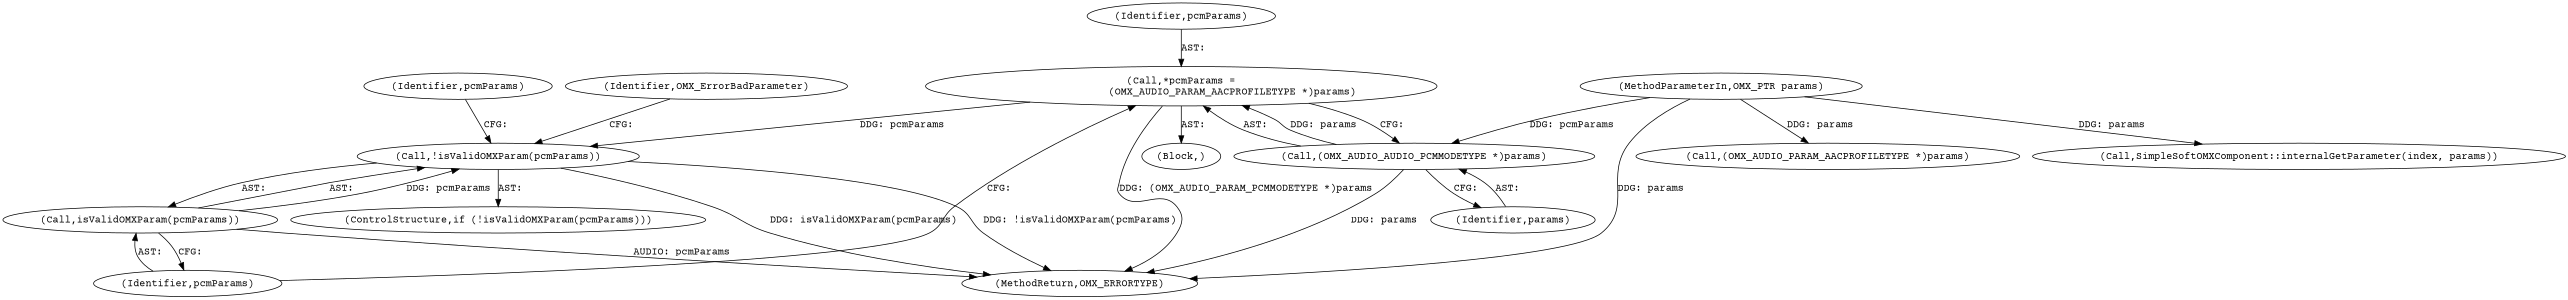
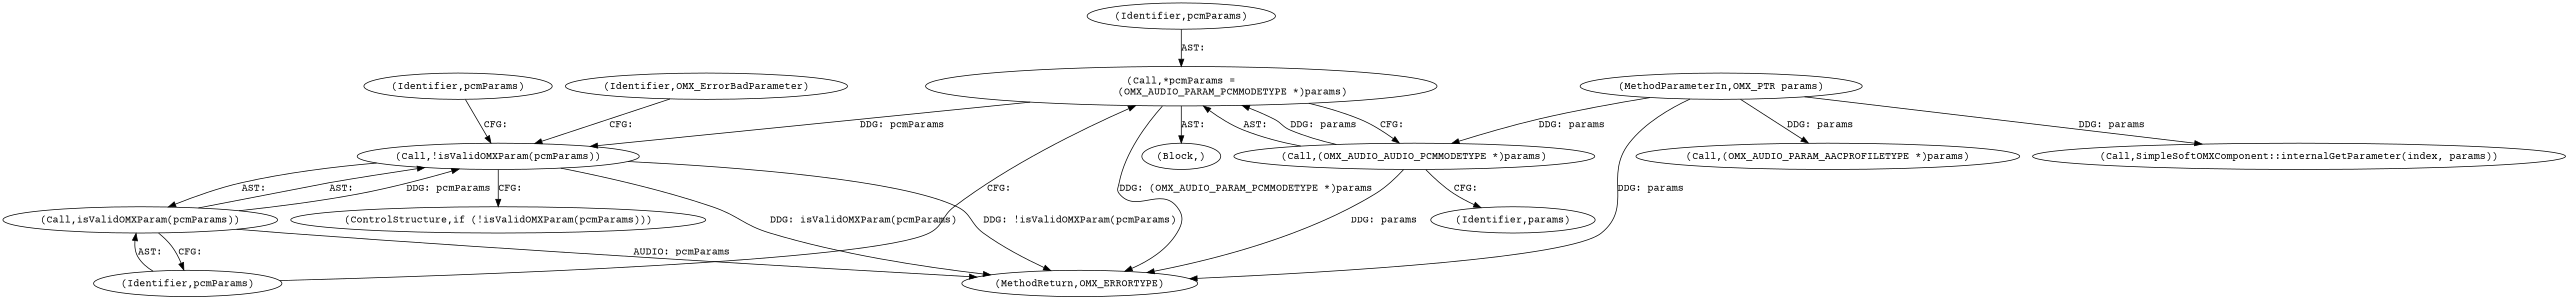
  digraph {
    fontname="Courier Prime"
    node [fontname="Courier Prime"]
    edge [fontname="Courier Prime"]
-   n1 [label="(Call,*pcmParams =\n                 (OMX_AUDIO_PARAM_AACPROFILETYPE *)params)"]
+   n1 [label="(Call,*pcmParams =\n                 (OMX_AUDIO_PARAM_PCMMODETYPE *)params)"]
    n2 [label="(Call,(OMX_AUDIO_AUDIO_PCMMODETYPE *)params)"]
    n3 [label="(Block,)"]
    n4 [label="(MethodReturn,OMX_ERRORTYPE)"]
    n5 [label="(Call,!isValidOMXParam(pcmParams))"]
    n6 [label="(Identifier,params)"]
    n7 [label="(Call,isValidOMXParam(pcmParams))"]
    n8 [label="(Identifier,pcmParams)"]
    n9 [label="(MethodParameterIn,OMX_PTR params)"]
    n10 [label="(Call,(OMX_AUDIO_PARAM_AACPROFILETYPE *)params)"]
    n11 [label="(Call,SimpleSoftOMXComponent::internalGetParameter(index, params))"]
    n12 [label="(ControlStructure,if (!isValidOMXParam(pcmParams)))"]
    n13 [label="(Identifier,pcmParams)"]
    n14 [label="(Identifier,OMX_ErrorBadParameter)"]
    n15 [label="(Identifier,pcmParams)"]
    n1 -> n2 [label="CFG: "]
    n1 -> n3 [label="AST: "]
    n1 -> n4 [label="DDG: (OMX_AUDIO_PARAM_PCMMODETYPE *)params"]
    n1 -> n5 [label="DDG: pcmParams"]
    n2 -> n1 [label="AST: "]
    n2 -> n1 [label="DDG: params"]
    n2 -> n4 [label="DDG: params"]
    n2 -> n6 [label="CFG: "]
    n5 -> n4 [label="DDG: isValidOMXParam(pcmParams)"]
    n5 -> n4 [label="DDG: !isValidOMXParam(pcmParams)"]
    n5 -> n7 [label="AST: "]
-   n5 -> n12 [label="AST: "]
-   n6 -> n2 [label="AST: "]
+   n5 -> n12 [label="CFG: "]
    n7 -> n4 [label="AUDIO: pcmParams"]
    n7 -> n5 [label="AST: "]
    n7 -> n5 [label="DDG: pcmParams"]
    n7 -> n8 [label="CFG: "]
    n8 -> n1 [label="CFG: "]
    n8 -> n7 [label="AST: "]
-   n9 -> n2 [label="DDG: pcmParams"]
+   n9 -> n2 [label="DDG: params"]
    n9 -> n4 [label="DDG: params"]
    n9 -> n10 [label="DDG: params"]
    n9 -> n11 [label="DDG: params"]
    n13 -> n5 [label="CFG: "]
    n14 -> n5 [label="CFG: "]
    n15 -> n1 [label="AST: "]
  }
